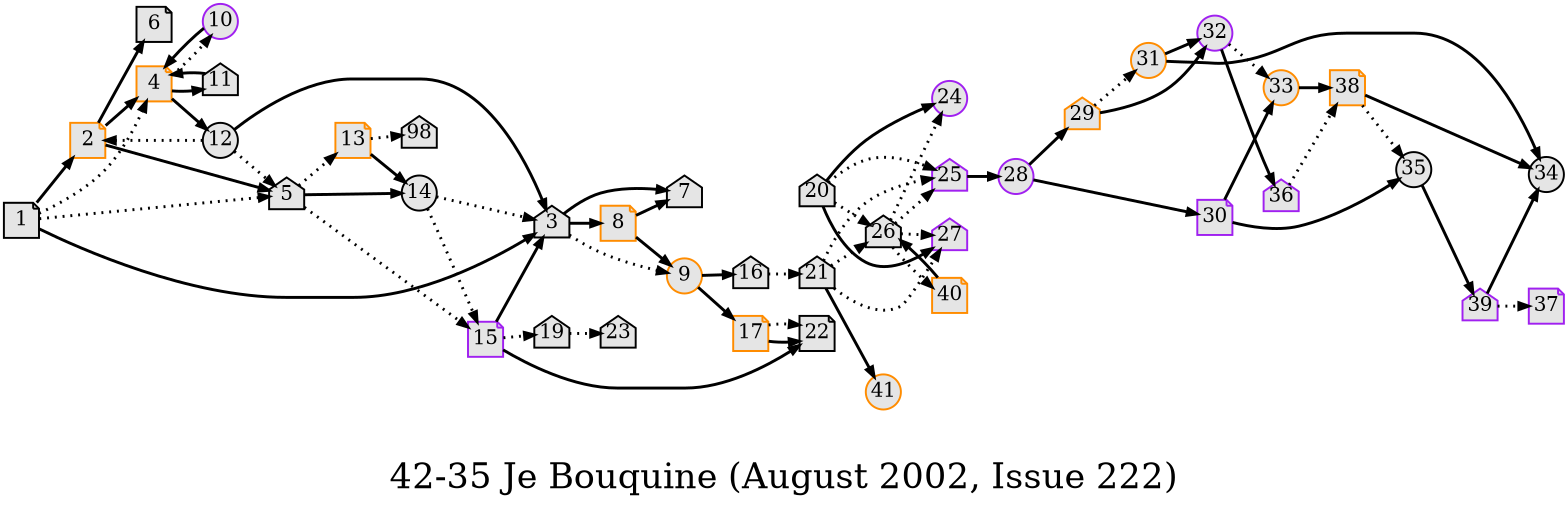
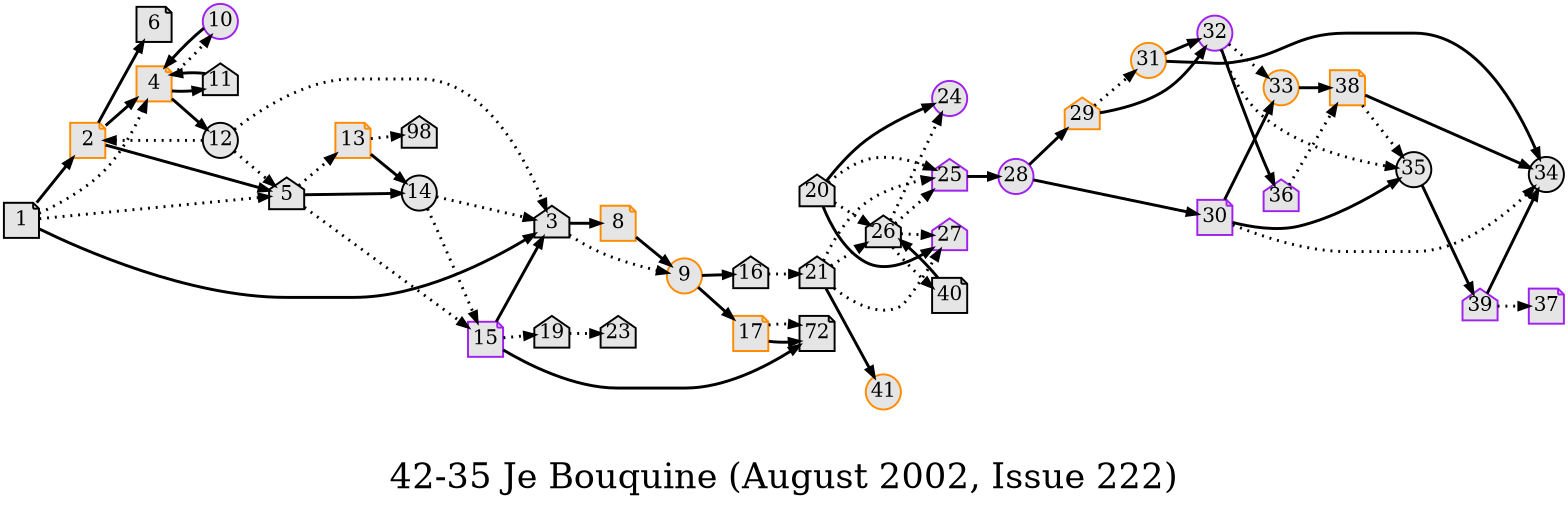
  digraph {
    fontsize=36
    label="42-35 Je Bouquine (August 2002, Issue 222)"
    nodesep=0.35
    ordering=out
    rankdir=LR
    ranksep=0.45
    node [color=black fillcolor=grey90 fixedsize=true fontsize=20 labelfloat=true margin="0,0" penwidth=2 regular=true shape=house style=filled]
    edge [fontsize=12 labelfloat=true penwidth=3 style=solid]
    1 [shape=note]
    2 [color=darkorange shape=note]
    3
    4 [color=darkorange shape=note]
    5
    6 [shape=note]
-   7
    8 [color=darkorange shape=note]
    9 [color=darkorange shape=circle]
    10 [color=purple shape=circle]
    11
    12 [shape=circle]
    13 [color=darkorange shape=note]
    14 [shape=circle]
    15 [color=purple shape=note]
    16
    17 [color=darkorange shape=note]
    n18 [label=98]
    19
-   22 [shape=note]
+   22 [shape=note label=72]
    21
    23
    24 [color=purple shape=circle]
    20
    25 [color=purple]
    26
    27 [color=purple]
    41 [color=darkorange shape=circle]
    28 [color=purple shape=circle]
-   40 [color=darkorange shape=note]
+   40 [shape=note]
    29 [color=darkorange]
    30 [color=purple shape=note]
    31 [color=darkorange shape=circle]
    32 [color=purple shape=circle]
    33 [color=darkorange shape=circle]
    34 [shape=circle]
    35 [shape=circle]
    36 [color=purple]
    38 [color=darkorange shape=note]
    39 [color=purple]
    37 [color=purple shape=note]
    1 -> 2
    1 -> 3
    1 -> 4 [style=dotted]
    1 -> 5 [style=dotted]
    2 -> 4
    2 -> 5
    2 -> 6
-   3 -> 7
    3 -> 8
    3 -> 9 [style=dotted]
    4 -> 10 [style=dotted]
    4 -> 11
    4 -> 12
    5 -> 13 [style=dotted]
    5 -> 14
    5 -> 15 [style=dotted]
-   8 -> 7
    8 -> 9
    9 -> 16
    9 -> 17
    10 -> 4
    11 -> 4
    12 -> 2 [style=dotted]
-   12 -> 3
+   12 -> 3 [style=dotted]
    12 -> 5 [style=dotted]
    13 -> 14
    13 -> n18 [style=dotted]
    14 -> 3 [style=dotted]
    14 -> 15 [style=dotted]
    15 -> 3
    15 -> 19 [style=dotted]
    15 -> 22
    16 -> 21 [style=dotted]
    17 -> 22
    17 -> 22 [style=dotted]
    19 -> 23 [style=dotted]
    21 -> 25 [style=dotted]
    21 -> 26 [style=dotted]
    21 -> 27 [style=dotted]
    21 -> 41
    20 -> 24
    20 -> 25 [style=dotted]
    20 -> 26 [style=dotted]
    20 -> 27
    25 -> 28
    26 -> 24 [style=dotted]
    26 -> 25 [style=dotted]
    26 -> 27 [style=dotted]
    26 -> 40 [style=dotted]
    28 -> 29
    28 -> 30
    40 -> 26
    29 -> 31 [style=dotted]
    29 -> 32
    30 -> 33
+   30 -> 34 [style=dotted]
    30 -> 35
    31 -> 32
    31 -> 34
    32 -> 33 [style=dotted]
+   32 -> 35 [style=dotted]
    32 -> 36
    33 -> 38
    35 -> 39
    36 -> 38 [style=dotted]
    38 -> 34
    38 -> 35 [style=dotted]
    39 -> 34
    39 -> 37 [style=dotted]
  }
